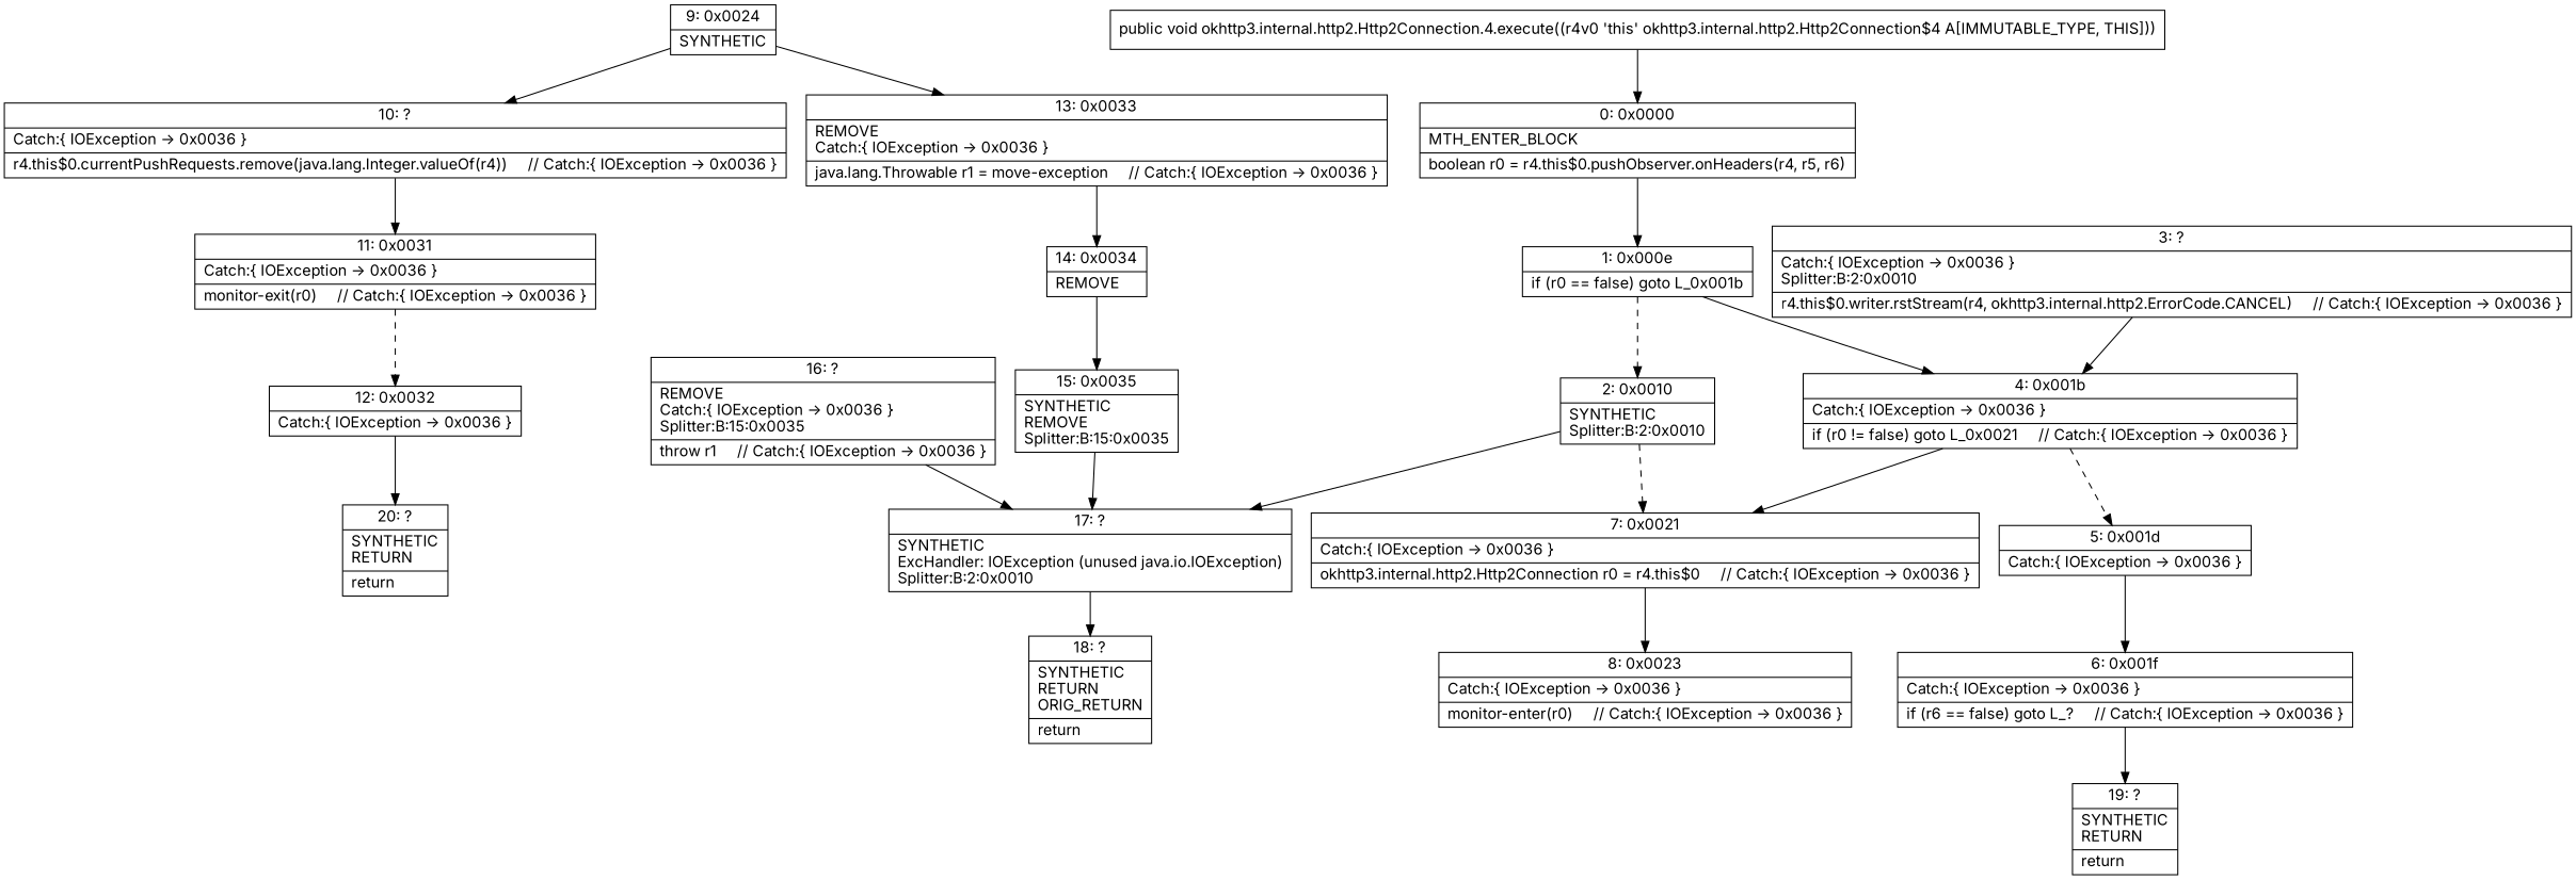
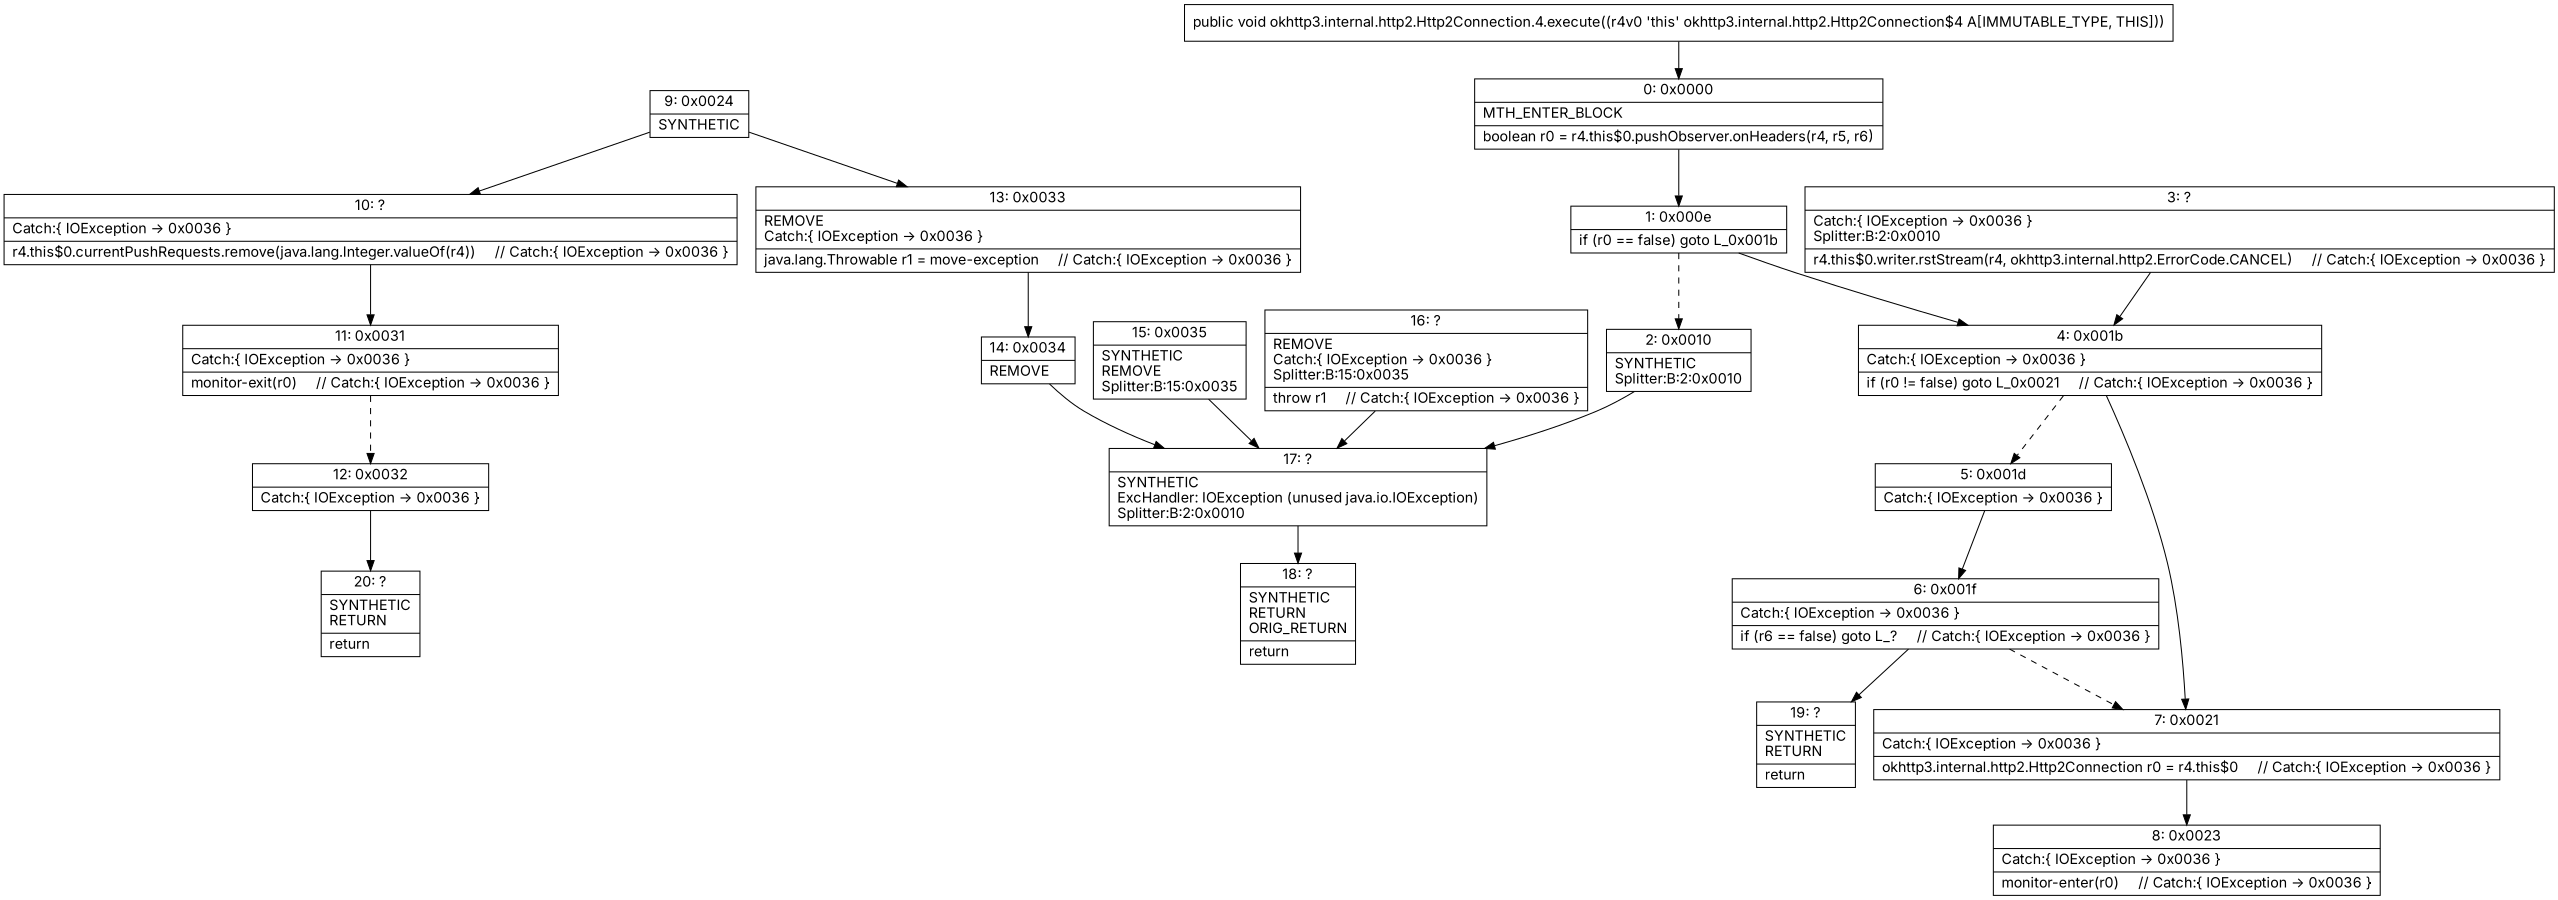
  digraph {
    fontname=Inter
    node [fontname=Inter shape=record]
    edge [fontname=Inter]
    n1 [label="{0\:\ 0x0000|MTH_ENTER_BLOCK\l|boolean r0 = r4.this$0.pushObserver.onHeaders(r4, r5, r6)\l}"]
    n2 [label="{1\:\ 0x000e|if (r0 == false) goto L_0x001b\l}"]
    n3 [label="{2\:\ 0x0010|SYNTHETIC\lSplitter:B:2:0x0010\l}"]
    n4 [label="{4\:\ 0x001b|Catch:\{ IOException \-\> 0x0036 \}\l|if (r0 != false) goto L_0x0021     \/\/ Catch:\{ IOException \-\> 0x0036 \}\l}"]
    n5 [label="{17\:\ ?|SYNTHETIC\lExcHandler: IOException (unused java.io.IOException)\lSplitter:B:2:0x0010\l}"]
    n6 [label="{5\:\ 0x001d|Catch:\{ IOException \-\> 0x0036 \}\l}"]
    n7 [label="{7\:\ 0x0021|Catch:\{ IOException \-\> 0x0036 \}\l|okhttp3.internal.http2.Http2Connection r0 = r4.this$0     \/\/ Catch:\{ IOException \-\> 0x0036 \}\l}"]
    n8 [label="{3\:\ ?|Catch:\{ IOException \-\> 0x0036 \}\lSplitter:B:2:0x0010\l|r4.this$0.writer.rstStream(r4, okhttp3.internal.http2.ErrorCode.CANCEL)     \/\/ Catch:\{ IOException \-\> 0x0036 \}\l}"]
    n9 [label="{18\:\ ?|SYNTHETIC\lRETURN\lORIG_RETURN\l|return\l}"]
    n10 [label="{6\:\ 0x001f|Catch:\{ IOException \-\> 0x0036 \}\l|if (r6 == false) goto L_?     \/\/ Catch:\{ IOException \-\> 0x0036 \}\l}"]
    n11 [label="{8\:\ 0x0023|Catch:\{ IOException \-\> 0x0036 \}\l|monitor\-enter(r0)     \/\/ Catch:\{ IOException \-\> 0x0036 \}\l}"]
    n12 [label="{19\:\ ?|SYNTHETIC\lRETURN\l|return\l}"]
    n13 [label="{9\:\ 0x0024|SYNTHETIC\l}"]
    n14 [label="{10\:\ ?|Catch:\{ IOException \-\> 0x0036 \}\l|r4.this$0.currentPushRequests.remove(java.lang.Integer.valueOf(r4))     \/\/ Catch:\{ IOException \-\> 0x0036 \}\l}"]
    n15 [label="{13\:\ 0x0033|REMOVE\lCatch:\{ IOException \-\> 0x0036 \}\l|java.lang.Throwable r1 = move\-exception     \/\/ Catch:\{ IOException \-\> 0x0036 \}\l}"]
    n16 [label="{11\:\ 0x0031|Catch:\{ IOException \-\> 0x0036 \}\l|monitor\-exit(r0)     \/\/ Catch:\{ IOException \-\> 0x0036 \}\l}"]
    n17 [label="{14\:\ 0x0034|REMOVE\l}"]
    n18 [label="{12\:\ 0x0032|Catch:\{ IOException \-\> 0x0036 \}\l}"]
    n19 [label="{20\:\ ?|SYNTHETIC\lRETURN\l|return\l}"]
    n20 [label="{15\:\ 0x0035|SYNTHETIC\lREMOVE\lSplitter:B:15:0x0035\l}"]
    n21 [label="{16\:\ ?|REMOVE\lCatch:\{ IOException \-\> 0x0036 \}\lSplitter:B:15:0x0035\l|throw r1     \/\/ Catch:\{ IOException \-\> 0x0036 \}\l}"]
    n22 [label="{public void okhttp3.internal.http2.Http2Connection.4.execute((r4v0 'this' okhttp3.internal.http2.Http2Connection$4 A[IMMUTABLE_TYPE, THIS])) }"]
    n1 -> n2
    n2 -> n3 [style=dashed]
    n2 -> n4
    n3 -> n5
    n4 -> n6 [style=dashed]
    n4 -> n7
    n5 -> n9
    n6 -> n10
    n7 -> n11
    n8 -> n4
-   n3 -> n7 [style=dashed]
+   n10 -> n7 [style=dashed]
    n10 -> n12
    n13 -> n14
    n13 -> n15
    n14 -> n16
    n15 -> n17
    n16 -> n18 [style=dashed]
-   n17 -> n20
+   n17 -> n5
    n18 -> n19
    n20 -> n5
    n21 -> n5
    n22 -> n1
  }
